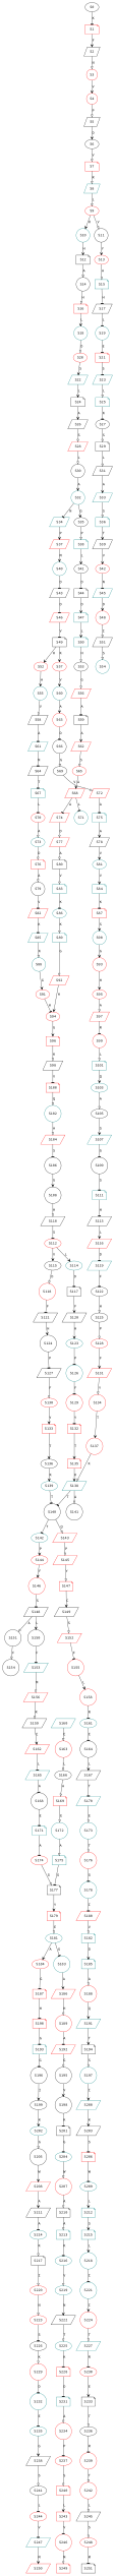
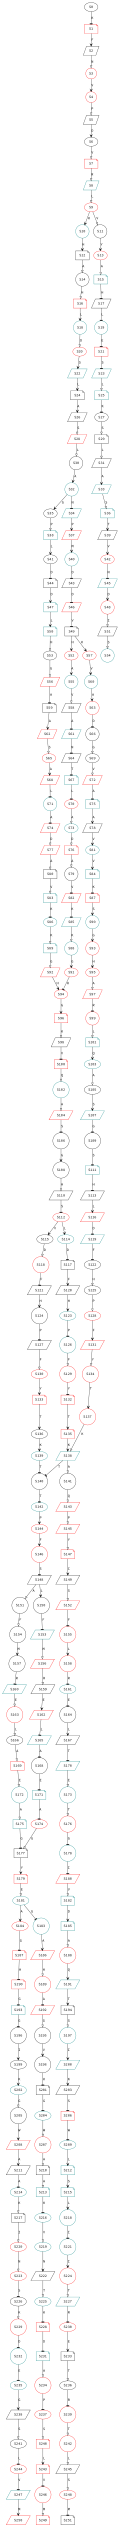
  strict digraph {
    fontname="Source Code Pro"
    node [color=red fontname="Source Code Pro" shape=parallelogram]
    edge [arrowhead=onormal fontname="Source Code Pro"]
    S0 [color=black shape=ellipse]
    S1 [shape=note]
    S2 [color=black]
    S3 [shape=circle]
    S4 [shape=circle]
    S5 [color=black]
    S6 [color=black shape=ellipse]
    S7 [shape=note]
    S8 [color=teal]
    S9 [shape=ellipse]
    S10 [color=teal shape=circle]
    S11 [color=black shape=circle]
    S12 [color=black shape=note]
    S13 [shape=ellipse]
    S14 [color=black shape=circle]
    S15 [color=teal shape=note]
    S16 [shape=note]
    S17 [color=black]
    S18 [color=teal shape=circle]
    S19 [color=teal shape=circle]
    S20 [shape=ellipse]
    S21 [shape=note]
    S22 [color=teal]
    S23 [color=teal]
    S24 [color=black shape=note]
    S25 [color=teal shape=note]
    S26 [color=black]
    S27 [color=black shape=ellipse]
    S28
    S29 [color=black shape=note]
    S30 [color=black shape=circle]
    S31 [color=black]
    S32 [color=teal shape=circle]
    S33 [color=teal]
    S34 [color=teal]
    S35 [color=black shape=ellipse]
    S36 [color=teal shape=note]
    S37
    S38 [color=teal shape=note]
    S39 [color=black]
    S40 [color=teal shape=circle]
    S41 [color=black shape=ellipse]
    S42 [shape=ellipse]
    S43 [color=black]
    S44 [color=black shape=note]
    S45 [color=teal]
    S46
    S47 [color=teal shape=note]
    S48 [shape=circle]
    S49 [color=black shape=note]
    S50 [color=teal shape=note]
    S51 [color=black]
    S52 [shape=ellipse]
    S57 [shape=ellipse]
    S53 [color=black shape=ellipse]
    S54 [color=teal shape=circle]
    S55 [color=teal shape=circle]
    S56
    S58 [color=black]
    S59 [color=black shape=note]
    S60 [color=teal shape=circle]
    S61 [color=teal]
    S62
    S63 [shape=circle]
    S64 [color=black]
    S65 [shape=ellipse]
    S66 [color=black shape=circle]
    S67 [color=teal shape=note]
    S68
    S69 [color=black shape=ellipse]
    S70 [shape=ellipse]
    S71 [color=teal shape=circle]
    S72
    S73 [color=teal shape=ellipse]
    S74
    S75 [color=teal shape=note]
    S76 [shape=note]
    S77
    S78 [color=black]
    S79 [color=black shape=circle]
    S80 [color=black shape=note]
    S81 [color=teal shape=ellipse]
    S82
    S83 [color=teal shape=note]
    S84 [color=teal shape=note]
    S85 [color=teal]
    S86 [color=teal shape=ellipse]
    S87 [shape=note]
    S88 [color=teal shape=circle]
    S89 [color=teal shape=note]
    S90 [color=teal shape=circle]
    S91 [shape=ellipse]
    S92
    S93 [shape=circle]
    S94 [shape=ellipse]
    S95 [shape=ellipse]
    S96 [shape=note]
    S97
    S98 [color=black]
    S99 [shape=circle]
    S100 [shape=note]
    S101 [color=teal shape=note]
    S102 [color=teal shape=circle]
    S103 [color=teal shape=ellipse]
    S104
    S105 [color=black shape=ellipse]
    S106 [color=black shape=circle]
    S107 [color=teal]
    S108 [color=black shape=circle]
    S109 [color=black shape=circle]
    S110 [color=black]
    S111 [color=teal shape=note]
    S112 [shape=ellipse]
    S113 [color=black]
    S114 [color=teal shape=ellipse]
    S115 [color=black shape=ellipse]
    S116
    S117 [color=black shape=note]
    S118 [shape=circle]
    S119 [color=teal]
    S120 [color=black]
    S121 [color=black]
    S122 [color=black shape=ellipse]
    S123 [color=teal shape=ellipse]
    S124 [color=black shape=circle]
    S125 [color=black shape=ellipse]
    S126 [color=teal shape=circle]
    S127 [color=black]
    S128 [shape=ellipse]
    S129 [shape=circle]
    S130 [shape=ellipse]
    S131
    S132 [shape=note]
    S133 [shape=note]
    S134 [shape=circle]
    S135 [shape=note]
    S136 [color=black shape=ellipse]
    S137 [shape=circle]
    S138 [color=teal]
    S139 [color=teal shape=ellipse]
    S140 [color=black shape=circle]
    S141 [color=black shape=circle]
    S142 [color=teal shape=ellipse]
    S143
    S144 [shape=ellipse]
    S145
    S146 [shape=circle]
    S147 [shape=note]
    S148 [color=black]
    S149 [color=black]
    S150 [color=black shape=circle]
    S151 [color=black shape=circle]
    S152
    S153 [color=teal]
    S154 [color=black shape=circle]
    S155 [shape=circle]
    S156
+   S157 [color=black shape=circle]
    S158 [shape=circle]
    S159 [color=black]
    S160 [color=teal]
    S161 [color=teal shape=ellipse]
    S162
    S163 [shape=circle]
    S164 [color=black shape=circle]
    S165 [color=teal]
    S166 [color=black shape=ellipse]
    S167 [color=black]
    S168 [color=black shape=circle]
    S169 [shape=note]
    S170 [color=teal]
    S171 [color=teal shape=note]
    S172 [color=teal shape=circle]
    S173 [color=teal shape=circle]
    S174 [shape=ellipse]
    S175 [color=teal shape=note]
    S176 [shape=circle]
    S177 [color=black shape=note]
    S178 [color=teal shape=circle]
    S179 [shape=note]
    S180
    S181 [color=teal shape=ellipse]
    S182 [color=teal shape=note]
    S183 [color=teal shape=circle]
    S184 [shape=ellipse]
    S185 [color=teal shape=note]
    S186
    S187 [shape=note]
    S188 [shape=circle]
    S189 [shape=circle]
    S190 [shape=note]
    S191 [color=teal]
    S192
    S193 [color=teal shape=note]
    S194 [color=black shape=note]
    S195 [color=black shape=circle]
    S196 [color=black shape=circle]
    S197 [color=teal shape=circle]
    S198 [color=black shape=circle]
    S199 [color=black shape=ellipse]
    S200 [color=teal]
    S201 [color=black shape=note]
    S202 [color=teal shape=ellipse]
    S203 [color=black]
    S204 [color=teal shape=ellipse]
    S205 [color=black shape=circle]
    S206 [shape=note]
    S207 [shape=circle]
    S208
    S209 [color=teal shape=ellipse]
    S210 [color=black shape=note]
    S211 [color=black]
    S212 [color=teal shape=note]
    S213 [color=teal shape=note]
    S214 [color=teal shape=ellipse]
    S215 [color=teal shape=note]
    S216 [color=teal shape=ellipse]
    S217 [color=black shape=note]
    S218 [color=teal shape=circle]
    S219 [color=teal shape=ellipse]
    S220 [shape=ellipse]
    S221 [color=teal shape=circle]
    S222 [color=black]
    S223 [shape=ellipse]
    S224 [shape=circle]
    S225 [color=teal shape=ellipse]
    S226 [color=black shape=ellipse]
    S227 [color=teal]
    S228 [shape=note]
    S229 [shape=circle]
    S230 [shape=ellipse]
    S231 [color=teal shape=note]
    S232 [color=teal shape=circle]
    S233 [color=black shape=note]
    S234 [shape=circle]
    S235 [color=teal shape=ellipse]
    S236 [color=black shape=ellipse]
    S237 [shape=ellipse]
    S238 [color=black]
    S239 [shape=circle]
    S240 [shape=note]
    S241 [color=black shape=ellipse]
    S242 [shape=circle]
    S243 [shape=note]
    S244 [shape=ellipse]
    S245 [color=black]
    S246 [shape=circle]
    S247 [color=teal]
    S248 [shape=ellipse]
    S249 [shape=note]
    S250
    S251 [color=black shape=note]
    S0 -> S1 [arrowhead=tee label=K]
    S1 -> S2 [arrowhead=vee label=F]
    S2 -> S3 [label=N]
    S3 -> S4 [arrowhead=vee label=V]
    S4 -> S5 [label=P]
    S5 -> S6 [arrowhead=vee label=D]
    S6 -> S7 [label=V]
    S7 -> S8 [label=R]
    S8 -> S9 [label=L]
    S9 -> S10 [arrowhead=vee label=K]
    S9 -> S11 [label=V]
    S10 -> S12 [arrowhead=vee label=H]
    S11 -> S13 [arrowhead=vee label=Y]
    S12 -> S14 [label=A]
    S13 -> S15 [label=A]
    S14 -> S16 [label=H]
    S15 -> S17 [arrowhead=tee label=H]
    S16 -> S18 [arrowhead=vee label=L]
    S17 -> S19 [arrowhead=tee label=L]
    S18 -> S20 [label=D]
    S19 -> S21 [arrowhead=tee label=E]
    S20 -> S22 [arrowhead=vee label=S]
    S21 -> S23 [arrowhead=tee label=S]
    S22 -> S24 [arrowhead=vee label=L]
    S23 -> S25 [label=L]
    S24 -> S26 [arrowhead=vee label=A]
    S25 -> S27 [arrowhead=tee label=K]
    S26 -> S28 [label=S]
    S27 -> S29 [label=S]
    S28 -> S30 [label=L]
    S29 -> S31 [label=L]
    S30 -> S32 [arrowhead=vee label=A]
    S31 -> S33 [arrowhead=vee label=A]
    S32 -> S34 [arrowhead=tee label=N]
    S32 -> S35 [arrowhead=vee label=G]
    S33 -> S36 [label=S]
    S34 -> S37 [arrowhead=vee label=P]
    S35 -> S38 [label=P]
    S36 -> S39 [arrowhead=vee label=T]
    S37 -> S40 [arrowhead=vee label=M]
    S38 -> S41 [arrowhead=vee label=L]
    S39 -> S42 [arrowhead=vee label=V]
    S40 -> S43 [arrowhead=tee label=D]
    S41 -> S44 [arrowhead=tee label=D]
    S42 -> S45 [arrowhead=tee label=N]
    S43 -> S46 [arrowhead=tee label=D]
    S44 -> S47 [arrowhead=vee label=D]
    S45 -> S48 [arrowhead=vee label=D]
    S46 -> S49 [arrowhead=tee label=V]
    S47 -> S50 [arrowhead=vee label=L]
    S48 -> S51 [label=I]
    S49 -> S52 [arrowhead=vee label=H]
    S49 -> S57 [arrowhead=vee label=K]
    S50 -> S53 [label=H]
    S51 -> S54 [label=S]
    S52 -> S55 [arrowhead=vee label=A]
    S57 -> S60 [arrowhead=vee label=V]
    S53 -> S56 [label=G]
    S55 -> S58 [label=V]
    S56 -> S59 [arrowhead=tee label=A]
    S58 -> S61 [arrowhead=tee label=A]
    S59 -> S62 [arrowhead=vee label=A]
    S60 -> S63 [arrowhead=vee label=A]
    S61 -> S64 [arrowhead=tee label=N]
    S62 -> S65 [label=S]
    S63 -> S66 [arrowhead=tee label=D]
    S64 -> S67 [arrowhead=tee label=T]
    S65 -> S68 [arrowhead=vee label=A]
    S66 -> S69 [label=G]
    S67 -> S70 [arrowhead=tee label=L]
    S68 -> S71 [arrowhead=tee label=L]
    S69 -> S72 [label=V]
    S70 -> S73 [label=A]
-   S68 -> S74 [arrowhead=tee label=A]
+   S71 -> S74 [arrowhead=tee label=A]
    S72 -> S75 [arrowhead=tee label=A]
    S73 -> S76 [label=D]
    S74 -> S77 [label=D]
    S75 -> S78 [arrowhead=vee label=A]
    S76 -> S79 [label=A]
    S77 -> S80 [label=A]
    S78 -> S81 [arrowhead=vee label=V]
    S79 -> S82 [arrowhead=tee label=V]
    S80 -> S83 [label=V]
    S81 -> S84 [arrowhead=vee label=V]
    S82 -> S85 [arrowhead=tee label=K]
    S83 -> S86 [arrowhead=tee label=K]
    S84 -> S87 [arrowhead=tee label=K]
    S85 -> S88 [label=K]
    S86 -> S89 [label=K]
    S87 -> S90 [arrowhead=vee label=S]
    S88 -> S91 [arrowhead=vee label=G]
    S89 -> S92 [label=G]
    S90 -> S93 [arrowhead=vee label=G]
    S91 -> S94 [arrowhead=tee label=H]
    S92 -> S94 [arrowhead=vee label=H]
    S93 -> S95 [arrowhead=vee label=H]
    S94 -> S96 [arrowhead=vee label=G]
    S95 -> S97 [label=A]
    S96 -> S98 [label=K]
    S97 -> S99 [arrowhead=tee label=R]
    S98 -> S100 [arrowhead=tee label=V]
    S99 -> S101 [label=L]
    S100 -> S102 [label=Q]
    S101 -> S103 [arrowhead=vee label=Q]
    S102 -> S104 [label=A]
    S103 -> S105 [label=A]
    S104 -> S106 [arrowhead=tee label=S]
    S105 -> S107 [arrowhead=vee label=S]
    S106 -> S108 [arrowhead=vee label=G]
    S107 -> S109 [arrowhead=tee label=G]
    S108 -> S110 [label=H]
    S109 -> S111 [arrowhead=tee label=S]
    S110 -> S112 [arrowhead=tee label=S]
    S111 -> S113 [arrowhead=tee label=H]
    S112 -> S114 [arrowhead=vee label=L]
    S112 -> S115 [arrowhead=vee label=V]
    S113 -> S116 [arrowhead=vee label=L]
    S114 -> S117 [arrowhead=tee label=D]
    S115 -> S118 [label=D]
    S116 -> S119 [arrowhead=tee label=D]
    S117 -> S120 [arrowhead=vee label=F]
    S118 -> S121 [arrowhead=tee label=F]
    S119 -> S122 [arrowhead=tee label=F]
    S120 -> S123 [arrowhead=vee label=H]
    S121 -> S124 [arrowhead=vee label=H]
    S122 -> S125 [label=H]
    S123 -> S126 [arrowhead=tee label=P]
    S124 -> S127 [arrowhead=tee label=P]
    S125 -> S128 [label=P]
-   S126 -> S129 [arrowhead=tee label=F]
+   S126 -> S129 [label=F]
    S127 -> S130 [label=F]
    S128 -> S131 [arrowhead=vee label=F]
    S129 -> S132 [arrowhead=tee label=Y]
    S130 -> S133 [arrowhead=vee label=Y]
    S131 -> S134 [label=Y]
    S132 -> S135 [arrowhead=vee label=T]
    S133 -> S136 [arrowhead=vee label=T]
    S134 -> S137 [arrowhead=vee label=T]
    S135 -> S138 [arrowhead=vee label=K]
    S136 -> S139 [arrowhead=vee label=K]
    S137 -> S138 [label=K]
    S138 -> S140 [arrowhead=tee label=T]
    S138 -> S141 [label=A]
    S139 -> S140 [arrowhead=tee label=T]
    S140 -> S142 [arrowhead=tee label=T]
-   S140 -> S143 [label=Q]
+   S141 -> S143 [label=Q]
    S142 -> S144 [arrowhead=vee label=P]
    S143 -> S145 [label=P]
    S144 -> S146 [arrowhead=vee label=F]
    S145 -> S147 [label=Y]
    S146 -> S148 [arrowhead=tee label=S]
    S147 -> S149 [arrowhead=vee label=C]
    S148 -> S150 [arrowhead=vee label=L]
    S148 -> S151 [label=A]
    S149 -> S152 [label=S]
    S150 -> S153 [arrowhead=tee label=F]
    S151 -> S154 [label=F]
    S152 -> S155 [arrowhead=tee label=F]
    S153 -> S156 [label=M]
+   S154 -> S157 [arrowhead=vee label=M]
    S155 -> S158 [arrowhead=vee label=L]
    S156 -> S159 [label=R]
+   S157 -> S160 [arrowhead=tee label=R]
    S158 -> S161 [arrowhead=tee label=R]
    S159 -> S162 [arrowhead=vee label=E]
    S160 -> S163 [label=E]
    S161 -> S164 [arrowhead=tee label=E]
    S162 -> S165 [arrowhead=tee label=L]
    S163 -> S166 [label=L]
    S164 -> S167 [arrowhead=vee label=L]
    S165 -> S168 [arrowhead=tee label=A]
    S166 -> S169 [label=A]
    S167 -> S170 [arrowhead=tee label=T]
    S168 -> S171 [arrowhead=tee label=E]
    S169 -> S172 [label=E]
    S170 -> S173 [label=E]
    S171 -> S174 [arrowhead=tee label=A]
    S172 -> S175 [label=A]
    S173 -> S176 [label=T]
    S174 -> S177 [label=G]
    S175 -> S177 [arrowhead=tee label=G]
    S176 -> S178 [arrowhead=tee label=G]
    S177 -> S179 [arrowhead=vee label=Y]
    S178 -> S180 [arrowhead=tee label=I]
    S179 -> S181 [label=E]
    S180 -> S182 [label=V]
    S181 -> S183 [arrowhead=tee label=G]
    S181 -> S184 [arrowhead=vee label=A]
    S182 -> S185 [arrowhead=vee label=D]
    S183 -> S186 [arrowhead=vee label=A]
    S184 -> S187 [arrowhead=tee label=G]
    S185 -> S188 [label=A]
    S186 -> S189 [label=H]
    S187 -> S190 [arrowhead=tee label=H]
    S188 -> S191 [arrowhead=vee label=Q]
    S189 -> S192 [arrowhead=tee label=A]
    S190 -> S193 [arrowhead=tee label=G]
    S191 -> S194 [arrowhead=vee label=T]
    S192 -> S195 [label=G]
    S193 -> S196 [arrowhead=tee label=G]
    S194 -> S197 [label=S]
    S195 -> S198 [arrowhead=vee label=V]
    S196 -> S199 [arrowhead=vee label=I]
    S197 -> S200 [arrowhead=vee label=I]
    S198 -> S201 [arrowhead=tee label=K]
    S199 -> S202 [arrowhead=vee label=K]
    S200 -> S203 [arrowhead=vee label=K]
    S201 -> S204 [arrowhead=tee label=G]
    S202 -> S205 [label=G]
    S203 -> S206 [arrowhead=tee label=S]
    S204 -> S207 [label=W]
    S205 -> S208 [arrowhead=vee label=W]
    S206 -> S209 [arrowhead=tee label=W]
    S207 -> S210 [label=A]
    S208 -> S211 [arrowhead=vee label=A]
    S209 -> S212 [arrowhead=vee label=L]
    S210 -> S213 [label=A]
    S211 -> S214 [arrowhead=tee label=A]
    S212 -> S215 [arrowhead=vee label=S]
    S213 -> S216 [arrowhead=tee label=K]
    S214 -> S217 [label=K]
    S215 -> S218 [arrowhead=vee label=L]
    S216 -> S219 [label=V]
    S217 -> S220 [label=I]
    S218 -> S221 [arrowhead=tee label=I]
    S219 -> S222 [arrowhead=vee label=N]
    S220 -> S223 [label=N]
    S221 -> S224 [arrowhead=vee label=I]
    S222 -> S225 [label=T]
    S223 -> S226 [arrowhead=tee label=S]
    S224 -> S227 [label=T]
    S225 -> S228 [arrowhead=tee label=K]
    S226 -> S229 [label=K]
    S227 -> S230 [arrowhead=tee label=R]
    S228 -> S231 [arrowhead=tee label=D]
    S229 -> S232 [arrowhead=tee label=D]
    S230 -> S233 [arrowhead=vee label=E]
    S231 -> S234 [label=A]
    S232 -> S235 [arrowhead=tee label=E]
    S233 -> S236 [label=T]
    S234 -> S237 [arrowhead=tee label=P]
    S235 -> S238 [arrowhead=vee label=G]
    S236 -> S239 [arrowhead=tee label=R]
    S237 -> S240 [label=S]
    S238 -> S241 [label=S]
    S239 -> S242 [label=T]
    S240 -> S243 [arrowhead=vee label=L]
    S241 -> S244 [arrowhead=tee label=L]
    S242 -> S245 [label=L]
    S243 -> S246 [arrowhead=tee label=V]
    S244 -> S247 [arrowhead=tee label=V]
    S245 -> S248 [label=S]
    S246 -> S249 [label=M]
    S247 -> S250 [arrowhead=vee label=M]
    S248 -> S251 [arrowhead=tee label=M]
  }
